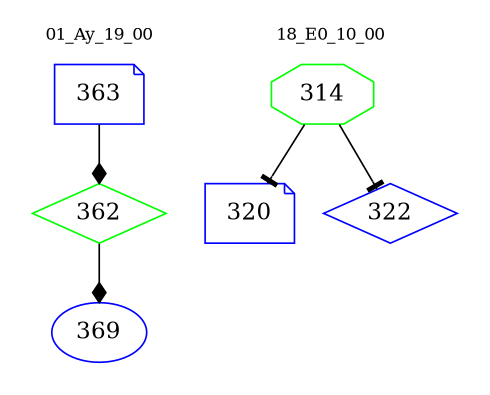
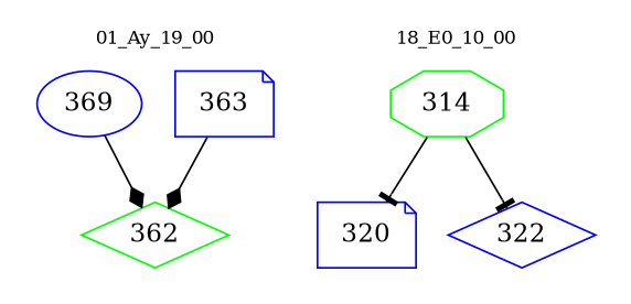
  digraph {
    node [color=blue shape=note]
    edge [arrowhead=diamond color=black]
    n1 [label=363]
    n2 [color=green label=362 shape=diamond]
    n3 [label=369 shape=ellipse]
    n4 [label=320]
    n5 [color=green label=314 shape=octagon]
    n6 [label=322 shape=diamond]
    subgraph cluster_1 {
      color=white
      fontsize=10
      label="01_Ay_19_00"
      n1
      n2
      n3
    }
    subgraph cluster_2 {
      color=white
      fontsize=10
      label="18_E0_10_00"
      n4
      n5
      n6
    }
    n1 -> n2
-   n2 -> n3
+   n3 -> n2
    n5 -> n4 [arrowhead=tee]
    n5 -> n6 [arrowhead=tee]
  }
